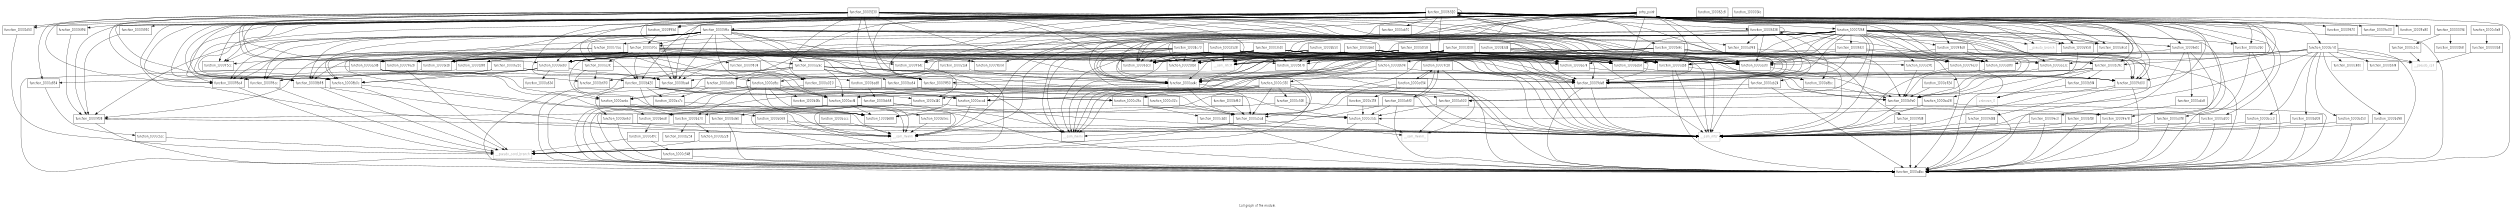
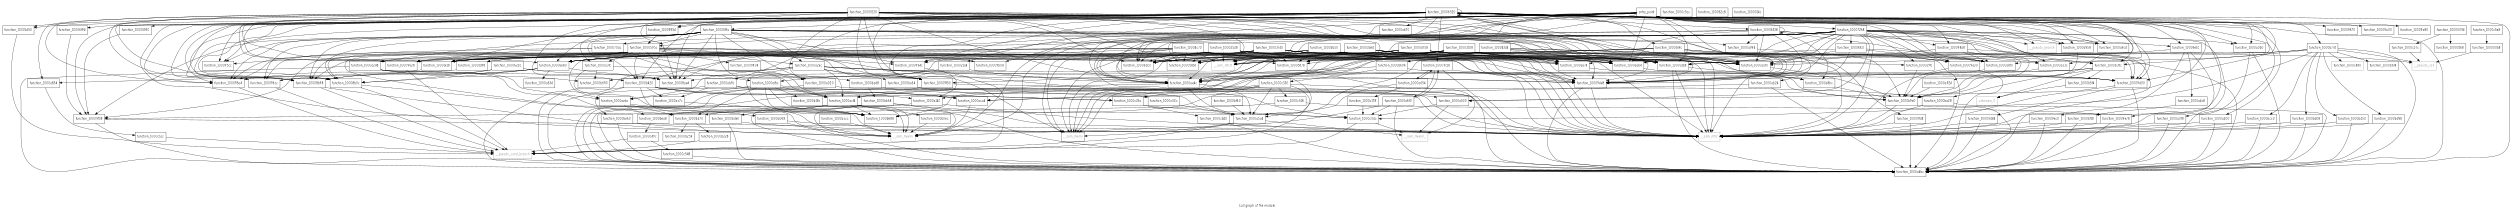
  digraph {
    fontname="Comic Neue"
    label="Call graph of the module."
    node [fontname="Comic Neue" shape=record]
    edge [fontname="Comic Neue"]
    n1 [label="{function_10001e18}"]
    n2 [label="{function_100096cc}"]
    n3 [color=gray50 fontcolor=gray50 label="{__pseudo_cond_branch}"]
    n4 [label="{function_100043d4}"]
    n5 [color=gray50 fontcolor=gray50 label="{__asm_mfcr}"]
    n6 [color=gray50 fontcolor=gray50 label="{__asm_mtcrf}"]
    n7 [label="{function_10006dc0}"]
    n8 [label="{function_10006e80}"]
    n9 [label="{function_1000a1b8}"]
    n10 [label="{function_1000a8f0}"]
    n11 [label="{function_1000aa3c}"]
    n12 [label="{function_1000aaf0}"]
    n13 [label="{function_1000ae4c}"]
    n14 [label="{function_10008ae4}"]
    n15 [label="{function_10008b98}"]
    n16 [label="{function_10008b0c}"]
    n17 [label="{function_100095a4}"]
    n18 [label="{function_1000a634}"]
    n19 [label="{function_1000a8bc}"]
    n20 [label="{function_1000a4bc}"]
    n21 [label="{function_1000b9e0}"]
    n22 [label="{function_1000a5a4}"]
    n23 [label="{function_1000acf4}"]
    n24 [label="{function_10001e9c}"]
    n25 [label="{function_10009628}"]
    n26 [label="{function_10009e30}"]
    n27 [label="{function_1000aebc}"]
    n28 [label="{function_1000b39c}"]
    n29 [color=gray50 fontcolor=gray50 label="{__pseudo_call}"]
    n30 [label="{function_1000bea8}"]
    n31 [label="{function_1000b688}"]
    n32 [label="{function_1000b270}"]
    n33 [label="{function_1000ba28}"]
    n34 [color=gray50 fontcolor=gray50 label="{unknown_0}"]
    n35 [label="{function_1000b690}"]
    n36 [label="{function_1000b5f4}"]
    n37 [label="{function_100021a4}"]
    n38 [label="{function_1000afbc}"]
    n39 [label="{function_1000c0dc}"]
    n40 [color=gray50 fontcolor=gray50 label="{__asm_rlwinm}"]
    n41 [label="{function_1000b18c}"]
    n42 [label="{function_100037d0}"]
    n43 [color=black fontcolor=gray50 label="{__asm_rlwimi}"]
    n44 [label="{function_10005814}"]
    n45 [label="{function_10005878}"]
    n46 [label="{function_10009de8}"]
    n47 [label="{function_1000aa74}"]
    n48 [label="{function_1000aab4}"]
    n49 [label="{function_10001d98}"]
    n50 [color=gray50 fontcolor=gray50 label="{__asm_rlwinm_}"]
    n51 [label="{function_1000a854}"]
    n52 [label="{function_10002528}"]
    n53 [label="{function_10004758}"]
    n54 [label="{function_10004c70}"]
    n55 [label="{function_10002b50}"]
    n56 [label="{function_10003de4}"]
    n57 [label="{function_1000bcc0}"]
    n58 [label="{function_1000bd08}"]
    n59 [label="{function_1000bd50}"]
    n60 [label="{function_1000bd98}"]
    n61 [label="{function_1000bde0}"]
    n62 [label="{function_1000c49c}"]
    n63 [label="{function_1000c548}"]
    n64 [label="{function_1000bf18}"]
    n65 [label="{function_1000bf60}"]
    n66 [label="{function_1000c02c}"]
    n67 [label="{function_1000c178}"]
    n68 [label="{function_1000c1ac}"]
    n69 [label="{function_1000c26c}"]
    n70 [label="{function_1000c4d0}"]
    n71 [label="{function_1000c330}"]
    n72 [label="{function_1000c518}"]
    n73 [label="{function_1000a140}"]
    n74 [label="{function_1000aca4}"]
    n75 [label="{function_10009e78}"]
    n76 [label="{function_10009f08}"]
    n77 [color=gray50 label="{function_1000c480}"]
    n78 [label="{function_1000c57c}"]
+   n79 [label="{function_1000c5cc}"]
    n80 [label="{function_1000c5e8}"]
    n81 [label="{function_100000b8}"]
    n82 [label="{function_10005130}"]
    n83 [label="{function_10009954}"]
    n84 [label="{function_10009f50}"]
    n85 [label="{function_1000a020}"]
    n86 [label="{function_10001d50}"]
    n87 [label="{function_1000595c}"]
    n88 [label="{function_10005930}"]
    n89 [label="{function_100095cc}"]
    n90 [label="{function_1000964c}"]
    n91 [label="{function_10009804}"]
    n92 [label="{function_10009b04}"]
    n93 [label="{function_1000a068}"]
    n94 [label="{function_1000a248}"]
    n95 [label="{function_1000a2ec}"]
    n96 [label="{function_1000a3fc}"]
    n97 [label="{function_1000b420}"]
    n98 [label="{function_10009d00}"]
    n99 [label="{function_1000ba64}"]
    n100 [label="{function_1000bad8}"]
    n101 [label="{function_1000be60}"]
    n102 [label="{function_1000ac7c}"]
    n103 [label="{function_10005f6c}"]
    n104 [label="{function_1000a994}"]
    n105 [label="{function_1000b0ec}"]
    n106 [label="{function_100062c8}"]
    n107 [label="{function_100062dc}"]
    n108 [label="{function_10006338}"]
    n109 [label="{function_10009d84}"]
    n110 [label="{function_10006520}"]
    n111 [label="{function_10009fd8}"]
    n112 [label="{function_10006e10}"]
    n113 [label="{function_10006f94}"]
    n114 [label="{function_10007268}"]
    n115 [label="{function_100098a8}"]
    n116 [label="{function_10009c18}"]
    n117 [label="{function_1000a0b0}"]
    n118 [label="{function_1000a0f8}"]
    n119 [label="{function_1000a200}"]
    n120 [label="{function_1000a958}"]
    n121 [label="{function_1000a9c4}"]
    n122 [label="{function_1000ab24}"]
    n123 [label="{function_1000ab70}"]
    n124 [label="{function_1000ab9c}"]
    n125 [label="{function_10009ec0}"]
    n126 [label="{function_1000a4c8}"]
    n127 [label="{function_10006fc0}"]
    n128 [label="{function_100070ac}"]
    n129 [label="{function_1000a500}"]
    n130 [label="{function_1000a9fc}"]
    n131 [color=gray50 fontcolor=gray50 label="{__pseudo_branch}"]
    n132 [label="{function_1000a924}"]
    n133 [label="{function_1000a654}"]
    n134 [label="{function_1000a6f0}"]
    n135 [label="{function_10009670}"]
    n136 [label="{function_10009a00}"]
    n137 [label="{function_10009a80}"]
    n138 [label="{function_1000bb68}"]
    n139 [label="{function_1000accc}"]
    n140 [label="{function_1000b228}"]
    n141 [label="{function_1000b254}"]
    n142 [label="{function_1000b694}"]
    n143 [label="{function_1000b6f4}"]
    n144 [label="{function_1000b774}"]
    n145 [label="{function_10003108}"]
    n146 [label="{function_10000094}"]
    n147 [label="{function_10000168}"]
    n148 [label="{function_1000014c}"]
    n149 [label="{entry_point}"]
    n1 -> n2
    n2 -> n3
    n4 -> n1
    n4 -> n5
    n4 -> n6
    n4 -> n7
    n4 -> n8
    n4 -> n9
    n4 -> n10
    n4 -> n11
    n4 -> n12
    n4 -> n13
    n8 -> n14
    n8 -> n15
    n8 -> n16
    n8 -> n17
    n8 -> n18
    n9 -> n5
    n9 -> n19
    n9 -> n20
    n10 -> n21
    n11 -> n21
    n12 -> n21
    n13 -> n20
    n13 -> n22
    n13 -> n23
    n15 -> n3
    n15 -> n40
    n16 -> n3
    n16 -> n40
    n17 -> n3
    n19 -> n21
    n21 -> n5
    n21 -> n20
    n22 -> n3
    n22 -> n43
    n22 -> n50
    n23 -> n20
    n23 -> n30
    n23 -> n31
    n23 -> n32
    n23 -> n40
    n23 -> n105
    n24 -> n5
    n24 -> n6
    n24 -> n13
    n24 -> n20
    n24 -> n25
    n24 -> n26
    n24 -> n27
    n24 -> n28
    n24 -> n29
    n25 -> n3
    n26 -> n5
    n26 -> n20
    n27 -> n30
    n27 -> n31
    n27 -> n32
    n28 -> n31
    n28 -> n33
    n28 -> n34
    n28 -> n35
    n28 -> n36
    n30 -> n62
    n32 -> n140
    n32 -> n141
    n33 -> n5
    n33 -> n20
    n36 -> n34
    n37 -> n13
    n37 -> n38
    n38 -> n23
    n38 -> n27
    n38 -> n31
    n38 -> n32
    n38 -> n39
    n38 -> n40
    n38 -> n41
    n39 -> n3
    n39 -> n50
    n41 -> n40
    n42 -> n1
    n42 -> n5
    n42 -> n6
    n42 -> n7
    n42 -> n8
    n42 -> n9
    n42 -> n12
    n42 -> n13
    n42 -> n43
    n42 -> n44
    n42 -> n45
    n42 -> n46
    n42 -> n47
    n42 -> n48
    n42 -> n49
    n45 -> n50
    n46 -> n5
    n46 -> n20
    n47 -> n21
    n48 -> n21
    n49 -> n51
    n51 -> n68
    n52 -> n1
    n52 -> n5
    n52 -> n6
    n52 -> n7
    n52 -> n8
    n52 -> n9
    n52 -> n12
    n52 -> n13
    n52 -> n25
    n52 -> n43
    n52 -> n44
    n52 -> n45
    n52 -> n46
    n52 -> n47
    n52 -> n48
    n53 -> n1
    n53 -> n5
    n53 -> n6
    n53 -> n7
    n53 -> n8
    n53 -> n9
    n53 -> n12
    n53 -> n13
    n53 -> n43
    n53 -> n44
    n53 -> n45
    n53 -> n46
    n53 -> n47
    n53 -> n48
    n54 -> n1
    n54 -> n5
    n54 -> n6
    n54 -> n7
    n54 -> n9
    n54 -> n12
    n54 -> n13
    n54 -> n14
    n54 -> n15
    n54 -> n25
    n54 -> n43
    n54 -> n44
    n54 -> n45
    n54 -> n46
    n54 -> n47
    n54 -> n48
    n55 -> n1
    n55 -> n5
    n55 -> n6
    n55 -> n7
    n55 -> n8
    n55 -> n9
    n55 -> n12
    n55 -> n13
    n55 -> n43
    n55 -> n44
    n55 -> n45
    n55 -> n46
    n55 -> n47
    n55 -> n48
    n56 -> n1
    n56 -> n5
    n56 -> n6
    n56 -> n7
    n56 -> n9
    n56 -> n12
    n56 -> n13
    n56 -> n43
    n56 -> n44
    n56 -> n45
    n56 -> n46
    n56 -> n47
    n56 -> n48
    n56 -> n49
    n57 -> n5
    n57 -> n20
    n58 -> n5
    n58 -> n20
    n59 -> n5
    n59 -> n20
    n60 -> n5
    n60 -> n20
+   n61 -> n5
    n61 -> n20
    n62 -> n3
    n62 -> n63
    n63 -> n20
    n64 -> n5
    n64 -> n20
    n65 -> n22
    n66 -> n22
    n67 -> n39
    n68 -> n3
    n69 -> n39
    n69 -> n70
    n70 -> n5
    n70 -> n20
    n71 -> n3
    n71 -> n22
    n71 -> n31
    n71 -> n33
    n71 -> n69
    n71 -> n72
    n71 -> n73
    n71 -> n74
    n72 -> n75
    n72 -> n76
    n73 -> n5
    n73 -> n20
    n74 -> n40
    n75 -> n5
    n75 -> n20
    n76 -> n5
    n76 -> n20
    n78 -> n29
    n80 -> n81
    n81 -> n29
    n82 -> n1
    n82 -> n5
    n82 -> n6
    n82 -> n7
    n82 -> n8
    n82 -> n9
    n82 -> n12
    n82 -> n13
    n82 -> n14
    n82 -> n15
    n82 -> n16
    n82 -> n17
    n82 -> n25
    n82 -> n43
    n82 -> n44
    n82 -> n45
    n82 -> n46
    n82 -> n47
    n82 -> n48
    n82 -> n51
    n82 -> n83
    n82 -> n84
    n82 -> n85
    n82 -> n86
    n83 -> n87
    n84 -> n5
    n84 -> n20
    n85 -> n5
    n85 -> n20
    n86 -> n3
    n87 -> n2
    n87 -> n14
    n87 -> n15
    n87 -> n16
    n87 -> n17
    n87 -> n22
    n87 -> n46
    n87 -> n76
    n87 -> n84
    n87 -> n89
    n87 -> n90
    n87 -> n91
    n87 -> n92
    n87 -> n93
    n87 -> n94
    n87 -> n95
    n87 -> n96
    n87 -> n97
    n88 -> n76
    n90 -> n3
    n91 -> n85
    n93 -> n5
    n93 -> n20
    n94 -> n20
    n94 -> n27
    n94 -> n31
    n94 -> n35
    n94 -> n46
    n95 -> n13
    n95 -> n20
    n95 -> n23
    n95 -> n27
    n95 -> n31
    n95 -> n46
    n95 -> n84
    n95 -> n98
    n95 -> n99
    n96 -> n31
    n96 -> n35
    n96 -> n100
    n97 -> n5
    n97 -> n20
    n97 -> n40
    n97 -> n69
    n97 -> n73
    n97 -> n74
    n97 -> n101
    n97 -> n102
    n98 -> n5
    n98 -> n20
    n98 -> n109
    n99 -> n5
    n99 -> n20
    n99 -> n66
    n100 -> n129
    n100 -> n138
    n101 -> n5
    n101 -> n20
    n102 -> n40
    n103 -> n2
    n103 -> n9
    n103 -> n12
    n103 -> n14
    n103 -> n15
    n103 -> n16
    n103 -> n17
    n103 -> n19
    n103 -> n23
    n103 -> n26
    n103 -> n46
    n103 -> n76
    n103 -> n84
    n103 -> n85
    n103 -> n87
    n103 -> n89
    n103 -> n90
    n103 -> n94
    n103 -> n95
    n103 -> n96
    n103 -> n97
    n103 -> n104
    n104 -> n21
    n105 -> n40
    n107 -> n14
    n107 -> n15
    n107 -> n16
    n108 -> n10
    n108 -> n12
    n108 -> n19
    n108 -> n20
    n108 -> n46
    n108 -> n48
    n108 -> n87
    n108 -> n97
    n108 -> n98
    n108 -> n104
    n108 -> n108
    n109 -> n5
    n109 -> n20
    n110 -> n7
    n110 -> n8
    n110 -> n10
    n110 -> n11
    n110 -> n12
    n110 -> n14
    n110 -> n15
    n110 -> n16
    n110 -> n17
    n110 -> n20
    n110 -> n24
    n110 -> n26
    n110 -> n28
    n110 -> n37
    n110 -> n40
    n110 -> n46
    n110 -> n73
    n110 -> n76
    n110 -> n84
    n110 -> n88
    n110 -> n89
    n110 -> n90
    n110 -> n97
    n110 -> n98
    n110 -> n103
    n110 -> n108
    n110 -> n110
    n110 -> n111
    n110 -> n112
    n110 -> n113
    n110 -> n114
    n110 -> n115
    n110 -> n116
    n110 -> n117
    n110 -> n118
    n110 -> n119
    n110 -> n120
    n110 -> n121
    n110 -> n122
    n110 -> n123
    n110 -> n124
    n111 -> n5
    n111 -> n20
    n112 -> n9
    n112 -> n75
    n112 -> n125
    n112 -> n126
    n113 -> n76
    n114 -> n5
    n114 -> n6
    n114 -> n7
    n114 -> n9
    n114 -> n11
    n114 -> n12
    n114 -> n13
    n114 -> n20
    n114 -> n26
    n114 -> n28
    n114 -> n40
    n114 -> n43
    n114 -> n44
    n114 -> n45
    n114 -> n46
    n114 -> n47
    n114 -> n48
    n114 -> n98
    n114 -> n112
    n114 -> n115
    n114 -> n117
    n114 -> n120
    n114 -> n121
    n114 -> n127
    n114 -> n128
    n114 -> n129
    n114 -> n130
    n114 -> n131
    n115 -> n10
    n115 -> n12
    n115 -> n20
    n115 -> n46
    n115 -> n132
    n116 -> n5
    n116 -> n20
    n116 -> n133
    n116 -> n134
    n117 -> n5
    n117 -> n20
    n118 -> n5
    n118 -> n20
    n119 -> n5
    n119 -> n20
    n120 -> n21
    n121 -> n21
    n122 -> n20
    n122 -> n74
    n123 -> n22
    n124 -> n20
    n124 -> n69
    n124 -> n74
    n124 -> n102
    n125 -> n5
    n125 -> n20
    n126 -> n64
    n127 -> n10
    n127 -> n12
    n127 -> n46
    n127 -> n90
    n127 -> n98
    n128 -> n17
    n128 -> n23
    n128 -> n25
    n128 -> n38
    n129 -> n39
    n129 -> n50
    n130 -> n21
    n132 -> n21
    n133 -> n22
    n133 -> n67
    n133 -> n116
    n134 -> n20
    n134 -> n39
    n134 -> n40
    n134 -> n116
    n138 -> n5
    n138 -> n20
    n138 -> n39
    n138 -> n40
    n138 -> n61
    n139 -> n40
    n140 -> n3
    n142 -> n71
    n142 -> n84
    n142 -> n98
    n144 -> n20
    n144 -> n22
    n144 -> n28
    n144 -> n29
    n144 -> n39
    n144 -> n57
    n144 -> n58
    n144 -> n59
    n144 -> n60
    n144 -> n77
    n144 -> n142
    n144 -> n143
    n145 -> n1
    n145 -> n5
    n145 -> n6
    n145 -> n7
    n145 -> n8
    n145 -> n9
    n145 -> n10
    n145 -> n12
    n145 -> n13
    n145 -> n23
    n145 -> n43
    n145 -> n44
    n145 -> n45
    n145 -> n46
    n145 -> n47
    n145 -> n48
    n145 -> n98
    n145 -> n130
    n146 -> n78
    n146 -> n147
    n149 -> n1
    n149 -> n2
    n149 -> n5
    n149 -> n6
    n149 -> n7
    n149 -> n9
    n149 -> n10
    n149 -> n11
    n149 -> n12
    n149 -> n13
    n149 -> n14
    n149 -> n15
    n149 -> n16
    n149 -> n17
    n149 -> n20
    n149 -> n22
    n149 -> n40
    n149 -> n46
    n149 -> n48
    n149 -> n83
    n149 -> n86
    n149 -> n89
    n149 -> n90
    n149 -> n92
    n149 -> n97
    n149 -> n98
    n149 -> n117
    n149 -> n120
    n149 -> n121
    n149 -> n129
    n149 -> n131
    n149 -> n135
    n149 -> n136
    n149 -> n137
    n149 -> n144
  }
